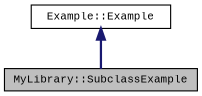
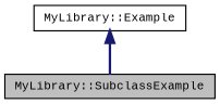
  digraph {
    fontname="Liberation Mono"
    node [color=black fontname="Liberation Mono" fontsize=10 shape=record]
    n1 [fillcolor=grey75 fontcolor=black height=0.2 label="MyLibrary::SubclassExample" style=filled width=0.4]
-   n2 [height=0.2 label="Example::Example" width=0.4]
+   n2 [height=0.2 label="MyLibrary::Example" width=0.4]
    n2 -> n1 [color=midnightblue dir=back fontname="Liberation Mono" fontsize=10 labelfontname=Helvetica labelfontsize=10 style=bold]
  }
